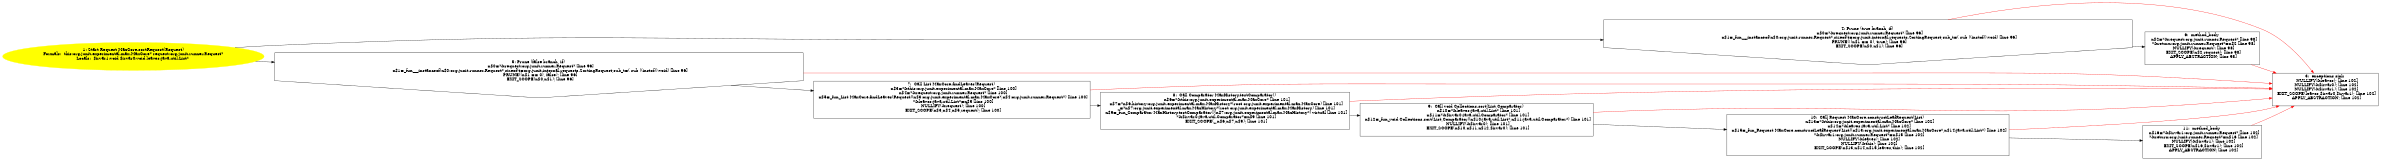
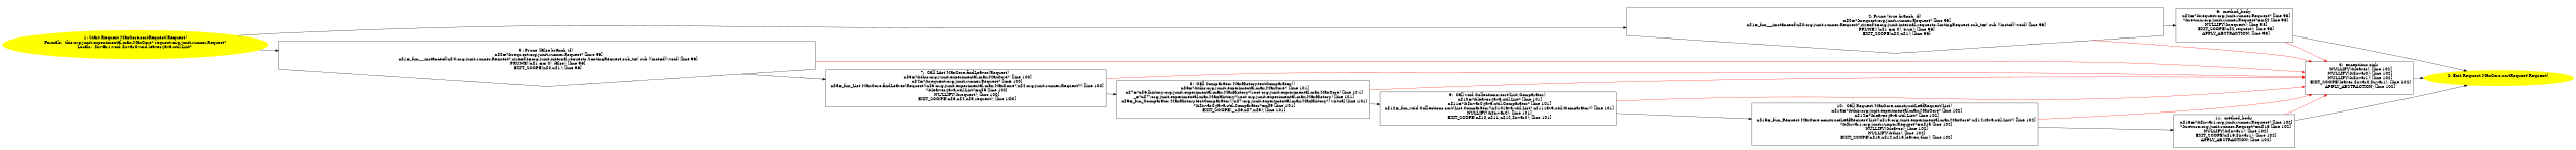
  digraph {
    rankdir=LR
    node [shape=box]
    n1 [color=yellow label="1: Start Request MaxCore.sortRequest(Request)\nFormals:  this:org.junit.experimental.max.MaxCore* request:org.junit.runner.Request*\nLocals:  $irvar1:void $irvar0:void leaves:java.util.List* \n  " style=filled shape=""]
    n2 [label="4: Prune (true branch, if) \n   n$0=*&request:org.junit.runner.Request* [line 96]\n  n$1=_fun___instanceof(n$0:org.junit.runner.Request*,sizeof(t=org.junit.internal.requests.SortingRequest;sub_t=( sub )(instof)):void) [line 96]\n  PRUNE(!(n$1 == 0), true); [line 96]\n  EXIT_SCOPE(n$0,n$1); [line 96]\n " shape=invhouse]
    n3 [label="5: Prune (false branch, if) \n   n$0=*&request:org.junit.runner.Request* [line 96]\n  n$1=_fun___instanceof(n$0:org.junit.runner.Request*,sizeof(t=org.junit.internal.requests.SortingRequest;sub_t=( sub )(instof)):void) [line 96]\n  PRUNE((n$1 == 0), false); [line 96]\n  EXIT_SCOPE(n$0,n$1); [line 96]\n " shape=invhouse]
    n4 [label="3:  exceptions sink \n   NULLIFY(&leaves); [line 102]\n  NULLIFY(&$irvar0); [line 102]\n  NULLIFY(&$irvar1); [line 102]\n  EXIT_SCOPE(leaves,$irvar0,$irvar1); [line 102]\n  APPLY_ABSTRACTION; [line 102]\n "]
    n5 [label="6:  method_body \n   n$2=*&request:org.junit.runner.Request* [line 98]\n  *&return:org.junit.runner.Request*=n$2 [line 98]\n  NULLIFY(&request); [line 98]\n  EXIT_SCOPE(n$2,request); [line 98]\n  APPLY_ABSTRACTION; [line 98]\n "]
    n6 [label="7:  Call List MaxCore.findLeaves(Request) \n   n$3=*&this:org.junit.experimental.max.MaxCore* [line 100]\n  n$4=*&request:org.junit.runner.Request* [line 100]\n  n$5=_fun_List MaxCore.findLeaves(Request)(n$3:org.junit.experimental.max.MaxCore*,n$4:org.junit.runner.Request*) [line 100]\n  *&leaves:java.util.List*=n$5 [line 100]\n  NULLIFY(&request); [line 100]\n  EXIT_SCOPE(n$3,n$4,n$5,request); [line 100]\n "]
+   n7 [color=yellow label="2: Exit Request MaxCore.sortRequest(Request) \n  " style=filled shape=""]
    n8 [label="8:  Call Comparator MaxHistory.testComparator() \n   n$6=*&this:org.junit.experimental.max.MaxCore* [line 101]\n  n$7=*n$6.history:org.junit.experimental.max.MaxHistory*(root org.junit.experimental.max.MaxCore) [line 101]\n  _=*n$7:org.junit.experimental.max.MaxHistory*(root org.junit.experimental.max.MaxHistory) [line 101]\n  n$9=_fun_Comparator MaxHistory.testComparator()(n$7:org.junit.experimental.max.MaxHistory*) virtual [line 101]\n  *&$irvar0:java.util.Comparator*=n$9 [line 101]\n  EXIT_SCOPE(_,n$6,n$7,n$9); [line 101]\n "]
    n9 [label="9:  Call void Collections.sort(List,Comparator) \n   n$10=*&leaves:java.util.List* [line 101]\n  n$11=*&$irvar0:java.util.Comparator* [line 101]\n  n$12=_fun_void Collections.sort(List,Comparator)(n$10:java.util.List*,n$11:java.util.Comparator*) [line 101]\n  NULLIFY(&$irvar0); [line 101]\n  EXIT_SCOPE(n$10,n$11,n$12,$irvar0); [line 101]\n "]
    n10 [label="10:  Call Request MaxCore.constructLeafRequest(List) \n   n$13=*&this:org.junit.experimental.max.MaxCore* [line 102]\n  n$14=*&leaves:java.util.List* [line 102]\n  n$15=_fun_Request MaxCore.constructLeafRequest(List)(n$13:org.junit.experimental.max.MaxCore*,n$14:java.util.List*) [line 102]\n  *&$irvar1:org.junit.runner.Request*=n$15 [line 102]\n  NULLIFY(&leaves); [line 102]\n  NULLIFY(&this); [line 102]\n  EXIT_SCOPE(n$13,n$14,n$15,leaves,this); [line 102]\n "]
    n11 [label="11:  method_body \n   n$16=*&$irvar1:org.junit.runner.Request* [line 102]\n  *&return:org.junit.runner.Request*=n$16 [line 102]\n  NULLIFY(&$irvar1); [line 102]\n  EXIT_SCOPE(n$16,$irvar1); [line 102]\n  APPLY_ABSTRACTION; [line 102]\n "]
    n1 -> n2
    n1 -> n3
    n2 -> n4 [color=red]
    n2 -> n5
    n3 -> n4 [color=red]
    n3 -> n6
+   n4 -> n7
    n5 -> n4 [color=red]
+   n5 -> n7
    n6 -> n4 [color=red]
    n6 -> n8
    n8 -> n4 [color=red]
    n8 -> n9
    n9 -> n4 [color=red]
    n9 -> n10
    n10 -> n4 [color=red]
    n10 -> n11
    n11 -> n4 [color=red]
+   n11 -> n7
  }
